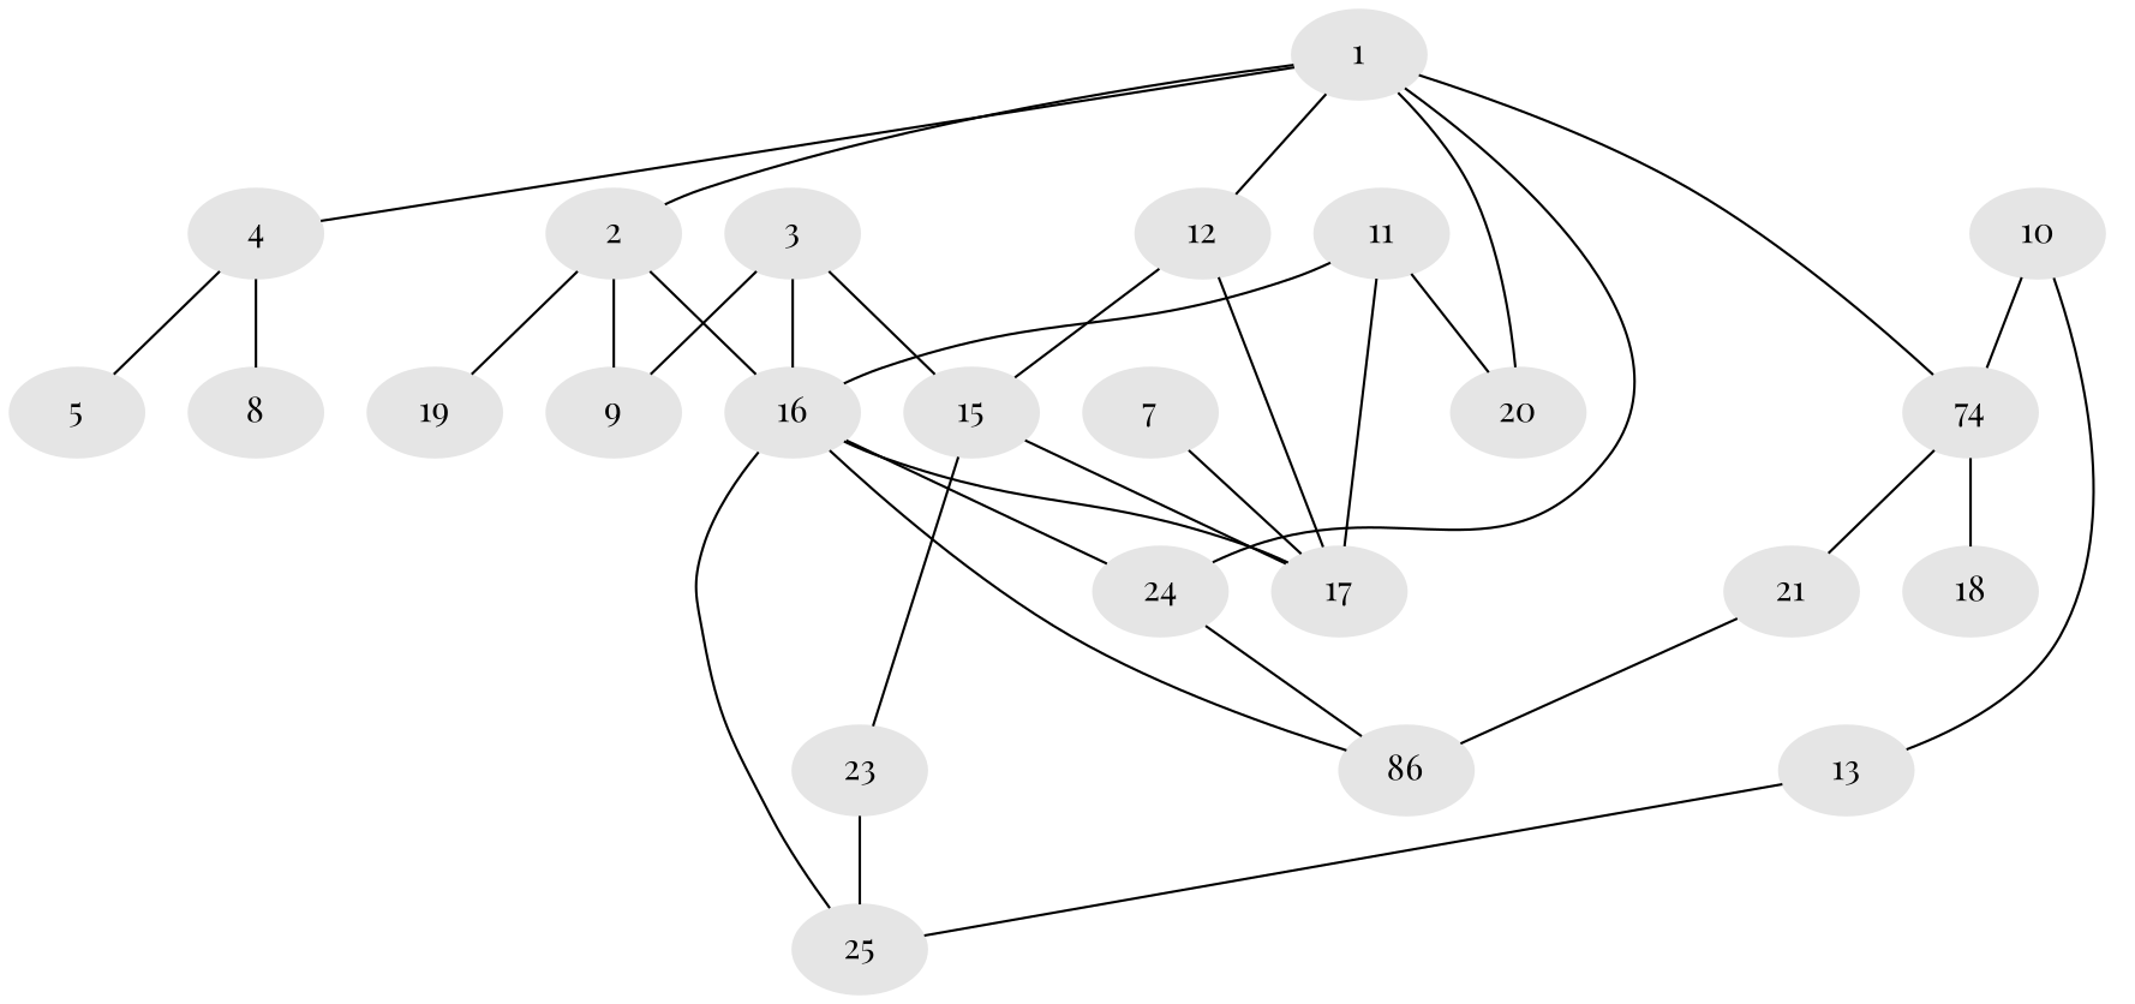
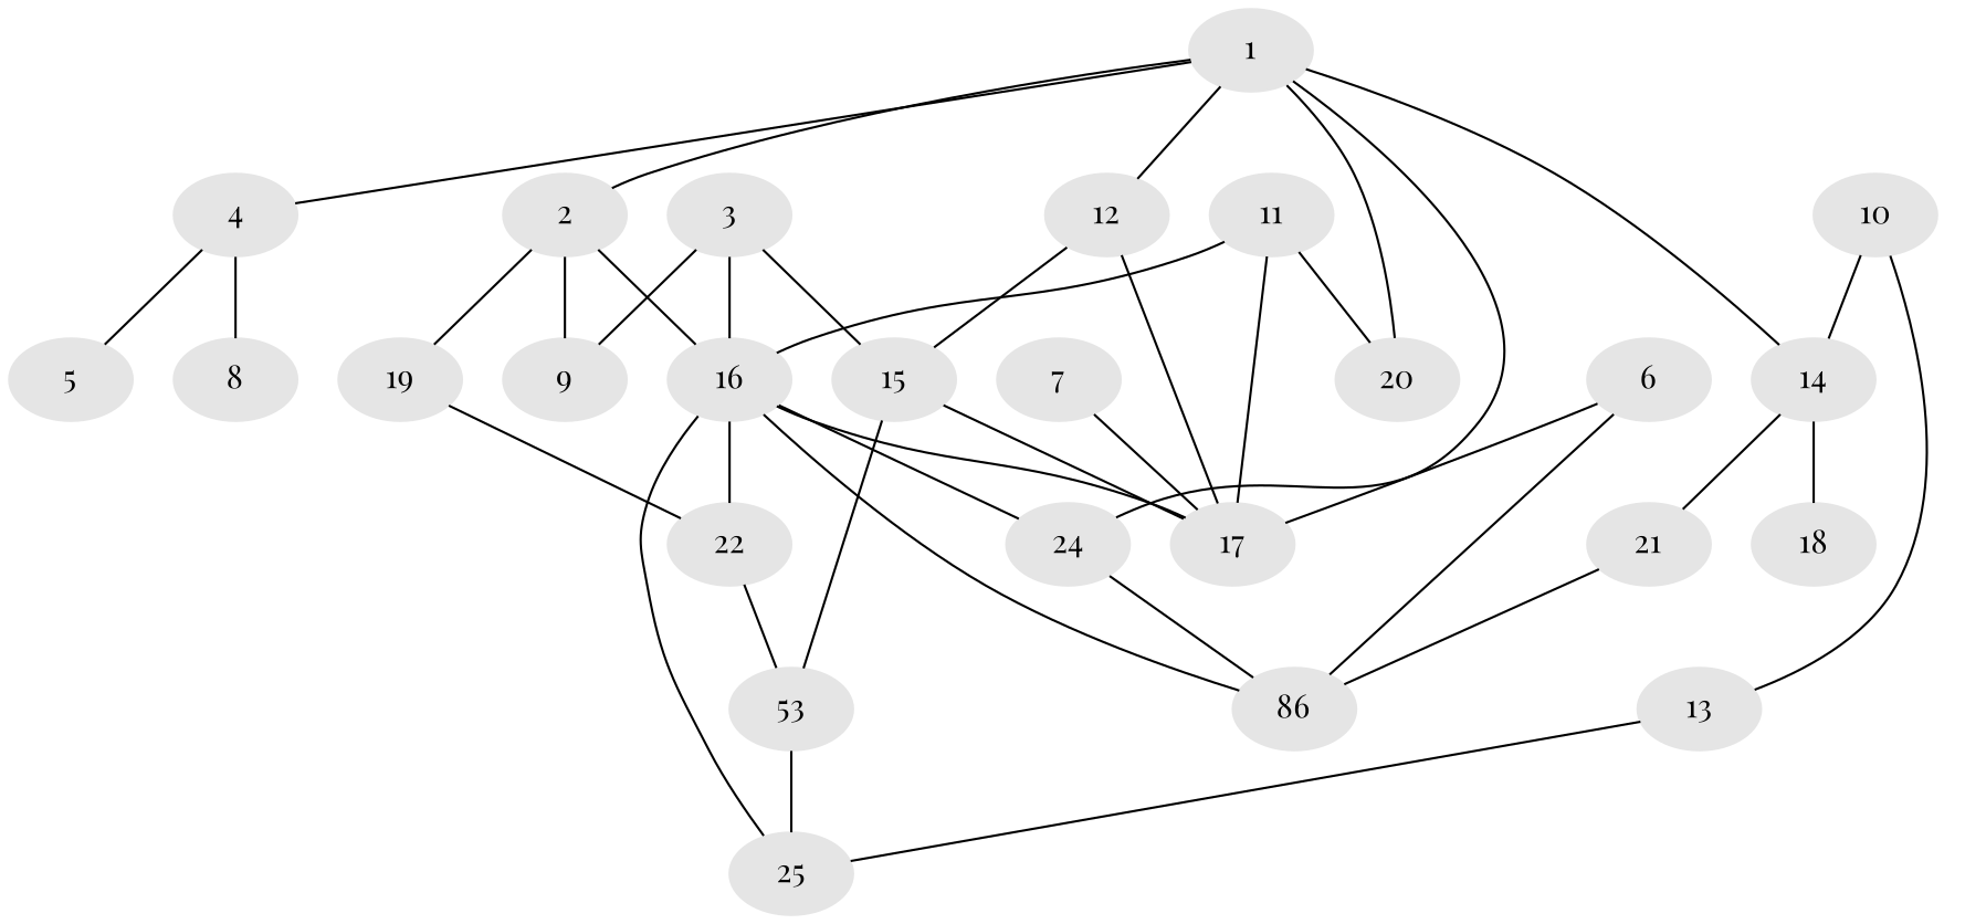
  graph {
    fontname="Playfair Display"
    node [color=gray90 fontname="Playfair Display" style=filled]
    edge [fontname="Playfair Display" weight=1.0]
    1
    2
    4
    12
-   14 [label=74]
+   14
    20
    24
    9
    16
    19
    5
    8
    15
    17
    18
    21
    n17 [label=86]
    25
+   22
    3
-   23
+   23 [label=53]
+   6
    7
    10
    13
    11
    1 -- 2
    1 -- 4
    1 -- 12
    1 -- 14
    1 -- 20
    1 -- 24
    2 -- 9
    2 -- 16
    2 -- 19
    4 -- 5
    4 -- 8
    12 -- 15
    12 -- 17
    14 -- 18
    14 -- 21 [weight=2.0]
    24 -- n17
    16 -- 24
    16 -- 17 [weight=2.0]
    16 -- n17
    16 -- 25
+   16 -- 22
+   19 -- 22
    15 -- 17
    15 -- 23
    21 -- n17
+   22 -- 23
    3 -- 9
    3 -- 16
    3 -- 15
    23 -- 25
+   6 -- 17
+   6 -- n17
    7 -- 17
    10 -- 14
    10 -- 13
    13 -- 25
    11 -- 20
    11 -- 16 [weight=2.0]
    11 -- 17
  }
